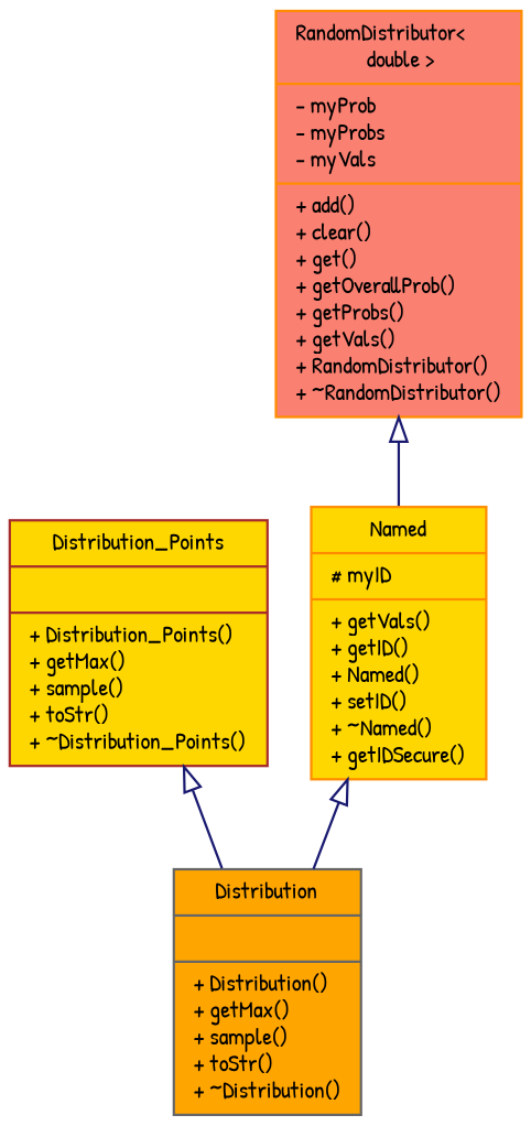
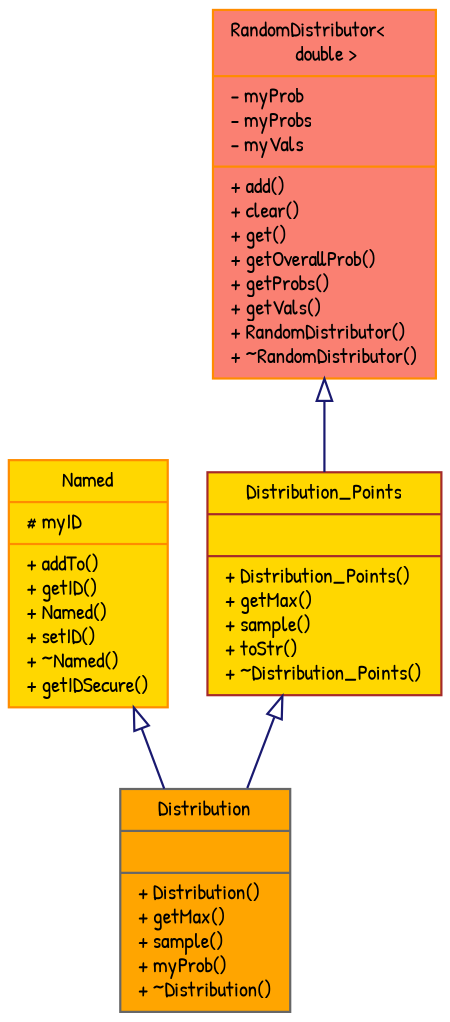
  digraph {
    fontname="Patrick Hand"
    node [color=darkorange fillcolor=gold fontname="Patrick Hand" fontsize=10 shape=record style=filled]
    edge [arrowtail=onormal color=midnightblue dir=back fontname="Patrick Hand" fontsize=10 labelfontname=Helvetica labelfontsize=10 style=solid]
    n1 [color=brown fontcolor=black height=0.2 label="{Distribution_Points\n||+ Distribution_Points()\l+ getMax()\l+ sample()\l+ toStr()\l+ ~Distribution_Points()\l}" width=0.4]
-   n2 [color=gray40 fillcolor=orange height=0.2 label="{Distribution\n||+ Distribution()\l+ getMax()\l+ sample()\l+ toStr()\l+ ~Distribution()\l}" width=0.4]
-   n3 [height=0.2 label="{Named\n|# myID\l|+ getVals()\l+ getID()\l+ Named()\l+ setID()\l+ ~Named()\l+ getIDSecure()\l}" width=0.4]
+   n2 [color=gray40 fillcolor=orange height=0.2 label="{Distribution\n||+ Distribution()\l+ getMax()\l+ sample()\l+ myProb()\l+ ~Distribution()\l}" width=0.4]
+   n3 [height=0.2 label="{Named\n|# myID\l|+ addTo()\l+ getID()\l+ Named()\l+ setID()\l+ ~Named()\l+ getIDSecure()\l}" width=0.4]
    n4 [fillcolor=salmon height=0.2 label="{RandomDistributor\<\l double \>\n|- myProb\l- myProbs\l- myVals\l|+ add()\l+ clear()\l+ get()\l+ getOverallProb()\l+ getProbs()\l+ getVals()\l+ RandomDistributor()\l+ ~RandomDistributor()\l}" width=0.4]
    n1 -> n2
    n3 -> n2
-   n4 -> n3
+   n4 -> n1
  }
